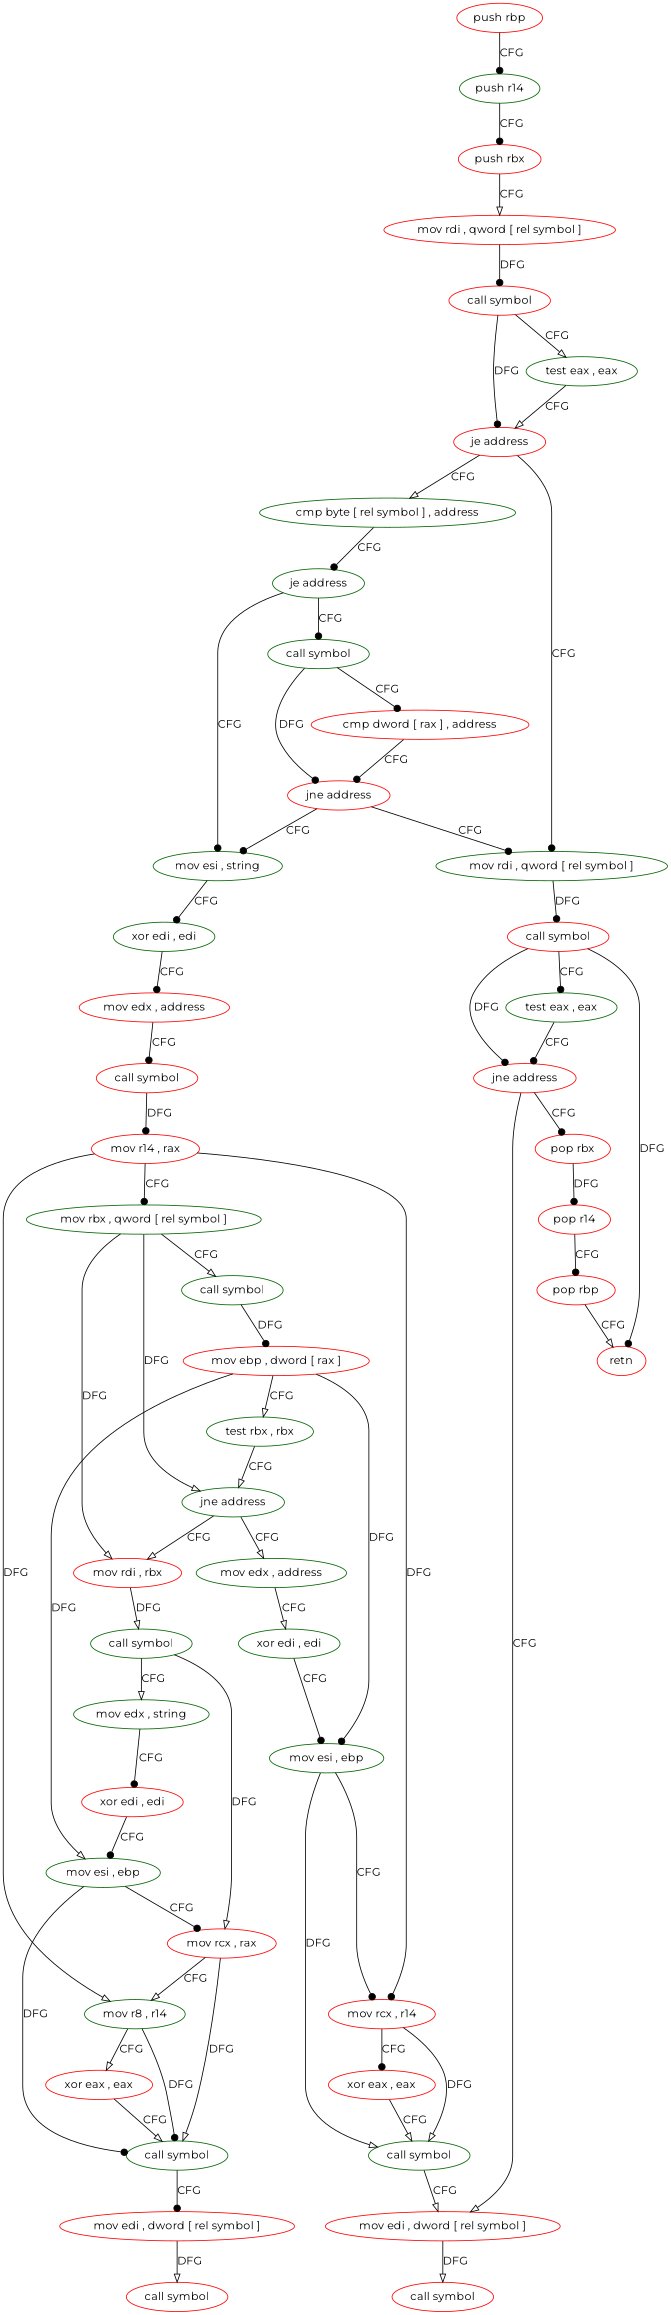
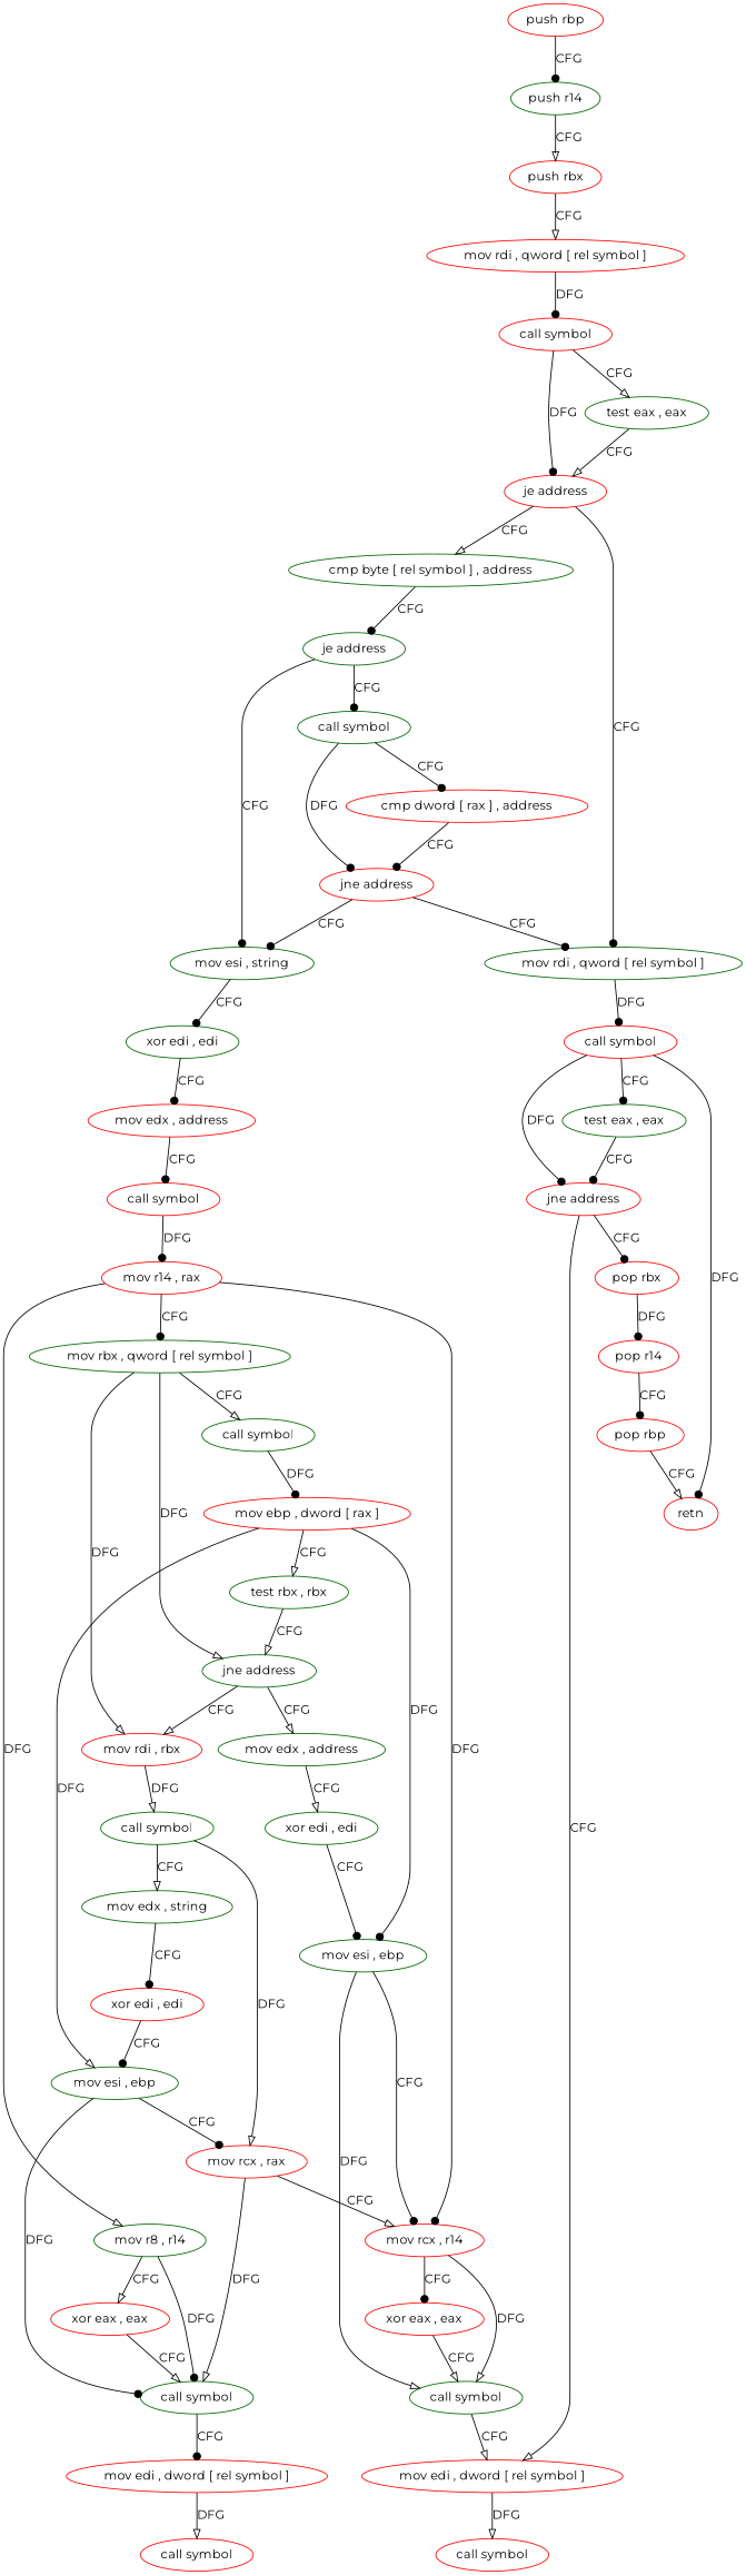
  digraph {
    fontname=Montserrat
    node [color=red fontname=Montserrat]
    edge [arrowhead=dot fontname=Montserrat]
    n1 [label="push rbp"]
    n2 [color=darkgreen label="push r14"]
    n3 [label="push rbx"]
    n4 [label="mov rdi , qword [ rel symbol ]"]
    n5 [label="call symbol"]
    n6 [color=darkgreen label="test eax , eax"]
    n7 [label="je address"]
    n8 [color=darkgreen label="mov rdi , qword [ rel symbol ]"]
    n9 [color=darkgreen label="cmp byte [ rel symbol ] , address"]
    n10 [label="call symbol"]
    n11 [color=darkgreen label="je address"]
    n12 [color=darkgreen label="test eax , eax"]
    n13 [label="jne address"]
    n14 [label=retn]
    n15 [color=darkgreen label="mov esi , string"]
    n16 [color=darkgreen label="call symbol"]
    n17 [label="mov edi , dword [ rel symbol ]"]
    n18 [label="pop rbx"]
    n19 [label="call symbol"]
    n20 [label="pop r14"]
    n21 [label="pop rbp"]
    n22 [color=darkgreen label="xor edi , edi"]
    n23 [label="cmp dword [ rax ] , address"]
    n24 [label="jne address"]
    n25 [label="mov edx , address"]
    n26 [label="call symbol"]
    n27 [label="mov r14 , rax"]
    n28 [color=darkgreen label="mov rbx , qword [ rel symbol ]"]
    n29 [color=darkgreen label="mov r8 , r14"]
    n30 [label="mov rcx , r14"]
    n31 [color=darkgreen label="call symbol"]
    n32 [color=darkgreen label="jne address"]
    n33 [label="mov rdi , rbx"]
    n34 [color=darkgreen label="call symbol"]
    n35 [label="xor eax , eax"]
    n36 [color=darkgreen label="call symbol"]
    n37 [label="xor eax , eax"]
    n38 [label="mov ebp , dword [ rax ]"]
    n39 [color=darkgreen label="mov edx , address"]
    n40 [color=darkgreen label="call symbol"]
    n41 [color=darkgreen label="test rbx , rbx"]
    n42 [color=darkgreen label="mov esi , ebp"]
    n43 [color=darkgreen label="mov esi , ebp"]
    n44 [label="mov rcx , rax"]
    n45 [color=darkgreen label="xor edi , edi"]
    n46 [color=darkgreen label="mov edx , string"]
    n47 [label="xor edi , edi"]
    n48 [label="mov edi , dword [ rel symbol ]"]
    n49 [label="call symbol"]
    n1 -> n2 [label=CFG]
-   n2 -> n3 [label=CFG]
+   n2 -> n3 [arrowhead=onormal label=CFG]
    n3 -> n4 [arrowhead=onormal label=CFG]
    n4 -> n5 [label=DFG]
    n5 -> n6 [arrowhead=onormal label=CFG]
    n5 -> n7 [label=DFG]
    n6 -> n7 [arrowhead=onormal label=CFG]
    n7 -> n8 [label=CFG]
    n7 -> n9 [arrowhead=onormal label=CFG]
    n8 -> n10 [label=DFG]
    n9 -> n11 [label=CFG]
    n10 -> n12 [label=CFG]
    n10 -> n13 [label=DFG]
    n10 -> n14 [label=DFG]
    n11 -> n15 [label=CFG]
    n11 -> n16 [label=CFG]
    n12 -> n13 [label=CFG]
    n13 -> n17 [arrowhead=onormal label=CFG]
    n13 -> n18 [label=CFG]
    n15 -> n22 [label=CFG]
    n16 -> n23 [label=CFG]
    n16 -> n24 [label=DFG]
    n17 -> n19 [arrowhead=onormal label=DFG]
    n18 -> n20 [label=DFG]
    n20 -> n21 [label=CFG]
    n21 -> n14 [arrowhead=onormal label=CFG]
    n22 -> n25 [label=CFG]
    n23 -> n24 [label=CFG]
    n24 -> n8 [label=CFG]
    n24 -> n15 [label=CFG]
    n25 -> n26 [label=CFG]
    n26 -> n27 [label=DFG]
    n27 -> n28 [label=CFG]
    n27 -> n29 [arrowhead=onormal label=DFG]
    n27 -> n30 [label=DFG]
    n28 -> n31 [arrowhead=onormal label=CFG]
    n28 -> n32 [arrowhead=onormal label=DFG]
    n28 -> n33 [arrowhead=onormal label=DFG]
    n29 -> n34 [label=DFG]
    n29 -> n35 [arrowhead=onormal label=CFG]
    n30 -> n36 [arrowhead=onormal label=DFG]
    n30 -> n37 [label=CFG]
    n31 -> n38 [label=DFG]
    n32 -> n33 [arrowhead=onormal label=CFG]
    n32 -> n39 [arrowhead=onormal label=CFG]
    n33 -> n40 [arrowhead=onormal label=DFG]
    n34 -> n48 [label=CFG]
    n35 -> n34 [arrowhead=onormal label=CFG]
    n36 -> n17 [arrowhead=onormal label=CFG]
    n37 -> n36 [arrowhead=onormal label=CFG]
    n38 -> n41 [arrowhead=onormal label=CFG]
    n38 -> n42 [arrowhead=onormal label=DFG]
    n38 -> n43 [label=DFG]
    n39 -> n45 [arrowhead=onormal label=CFG]
    n40 -> n44 [arrowhead=onormal label=DFG]
    n40 -> n46 [arrowhead=onormal label=CFG]
    n41 -> n32 [arrowhead=onormal label=CFG]
    n42 -> n34 [label=DFG]
    n42 -> n44 [label=CFG]
    n43 -> n30 [label=CFG]
    n43 -> n36 [arrowhead=onormal label=DFG]
-   n44 -> n29 [arrowhead=onormal label=CFG]
+   n44 -> n30 [arrowhead=onormal label=CFG]
    n44 -> n34 [arrowhead=onormal label=DFG]
    n45 -> n43 [label=CFG]
    n46 -> n47 [label=CFG]
    n47 -> n42 [label=CFG]
    n48 -> n49 [arrowhead=onormal label=DFG]
  }
